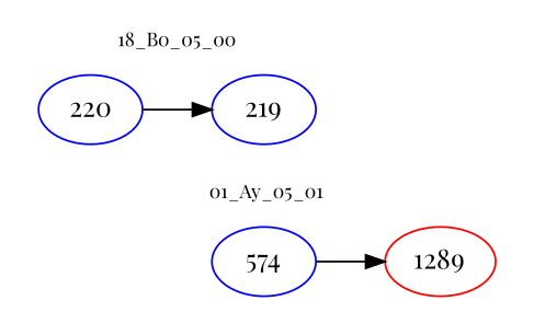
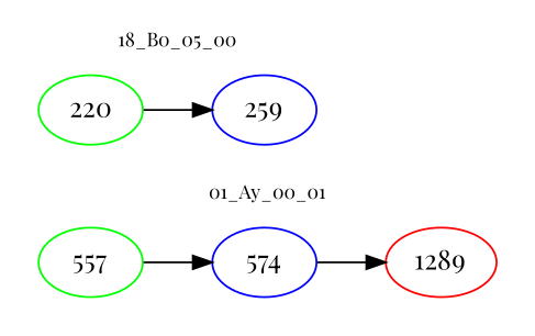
  digraph {
    fontname="Playfair Display"
    rankdir=LR
    node [color=green fontname="Playfair Display"]
    edge [color=black fontname="Playfair Display"]
+   n1 [label=557]
    n2 [color=blue label=574]
    n3 [color=red label=1289]
-   n4 [color=blue label=220]
-   n5 [color=blue label=219]
+   n4 [label=220]
+   n5 [color=blue label=259]
    subgraph cluster_1 {
      color=white
      fontsize=10
-     label="01_Ay_05_01"
+     label="01_Ay_00_01"
+     n1
      n2
      n3
    }
    subgraph cluster_2 {
      color=white
      fontsize=10
      label="18_B0_05_00"
      n4
      n5
    }
+   n1 -> n2
    n2 -> n3
    n4 -> n5
  }
